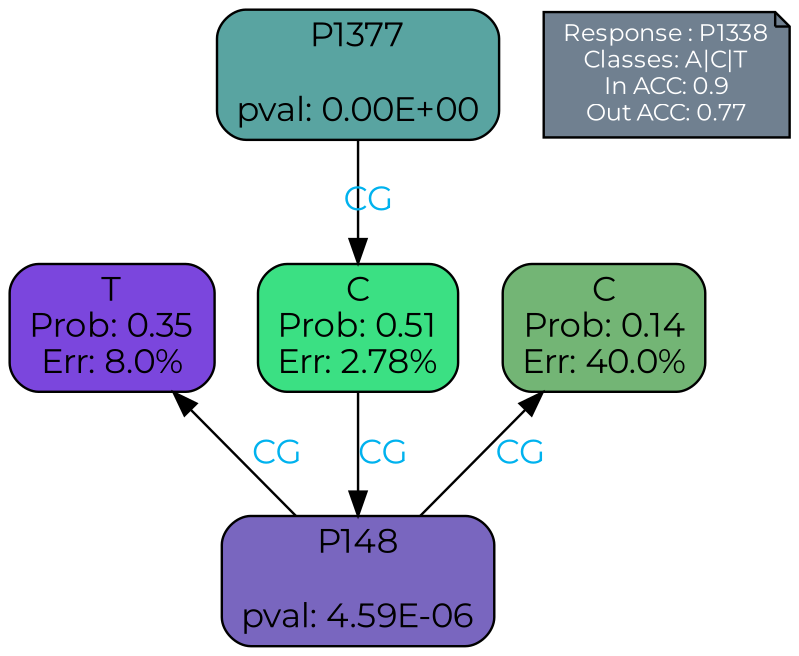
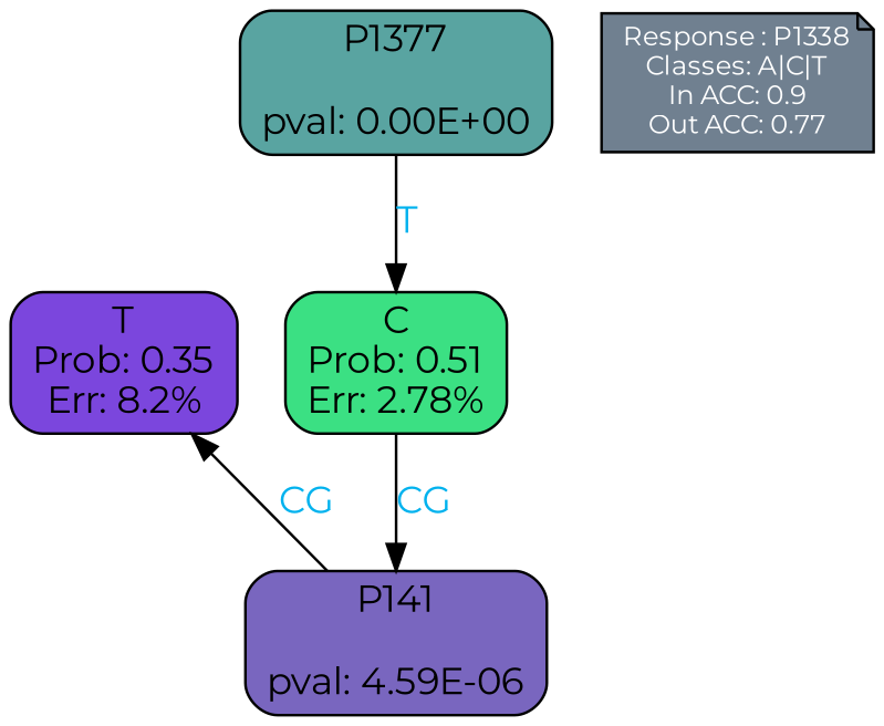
  digraph {
    fontname=Montserrat
    ranksep=equally
    splines=polylines
    node [color=black fontname=Montserrat shape=box style="filled, rounded"]
    edge [fontcolor=deepskyblue2 fontname=Montserrat]
-   n1 [fillcolor="#7b46dd" label="T\nProb: 0.35\nErr: 8.0%"]
-   n2 [fillcolor="#73b575" label="C\nProb: 0.14\nErr: 40.0%"]
+   n1 [fillcolor="#7b46dd" label="T\nProb: 0.35\nErr: 8.2%"]
    n3 [fillcolor="#3be083" label="C\nProb: 0.51\nErr: 2.78%"]
    n4 [align=left fillcolor=slategray fontcolor=white fontsize=10 label="Response : P1338\nClasses: A|C|T\nIn ACC: 0.9\nOut ACC: 0.77\n" shape=note style=filled]
    n5 [fillcolor="#59a4a1" label="P1377\n\npval: 0.00E+00"]
-   n6 [fillcolor="#7966bf" label="P148\n\npval: 4.59E-06"]
+   n6 [fillcolor="#7966bf" label="P141\n\npval: 4.59E-06"]
    subgraph sub_1 {
      rank=same
      n1
-     n2
      n3
    }
    subgraph sub_2 {
      rank=same
      n4
      n5
    }
    n3 -> n6 [label=CG]
-   n5 -> n3 [label=CG]
+   n5 -> n3 [label=T]
    n6 -> n1 [label=CG]
-   n6 -> n2 [label=CG]
  }
